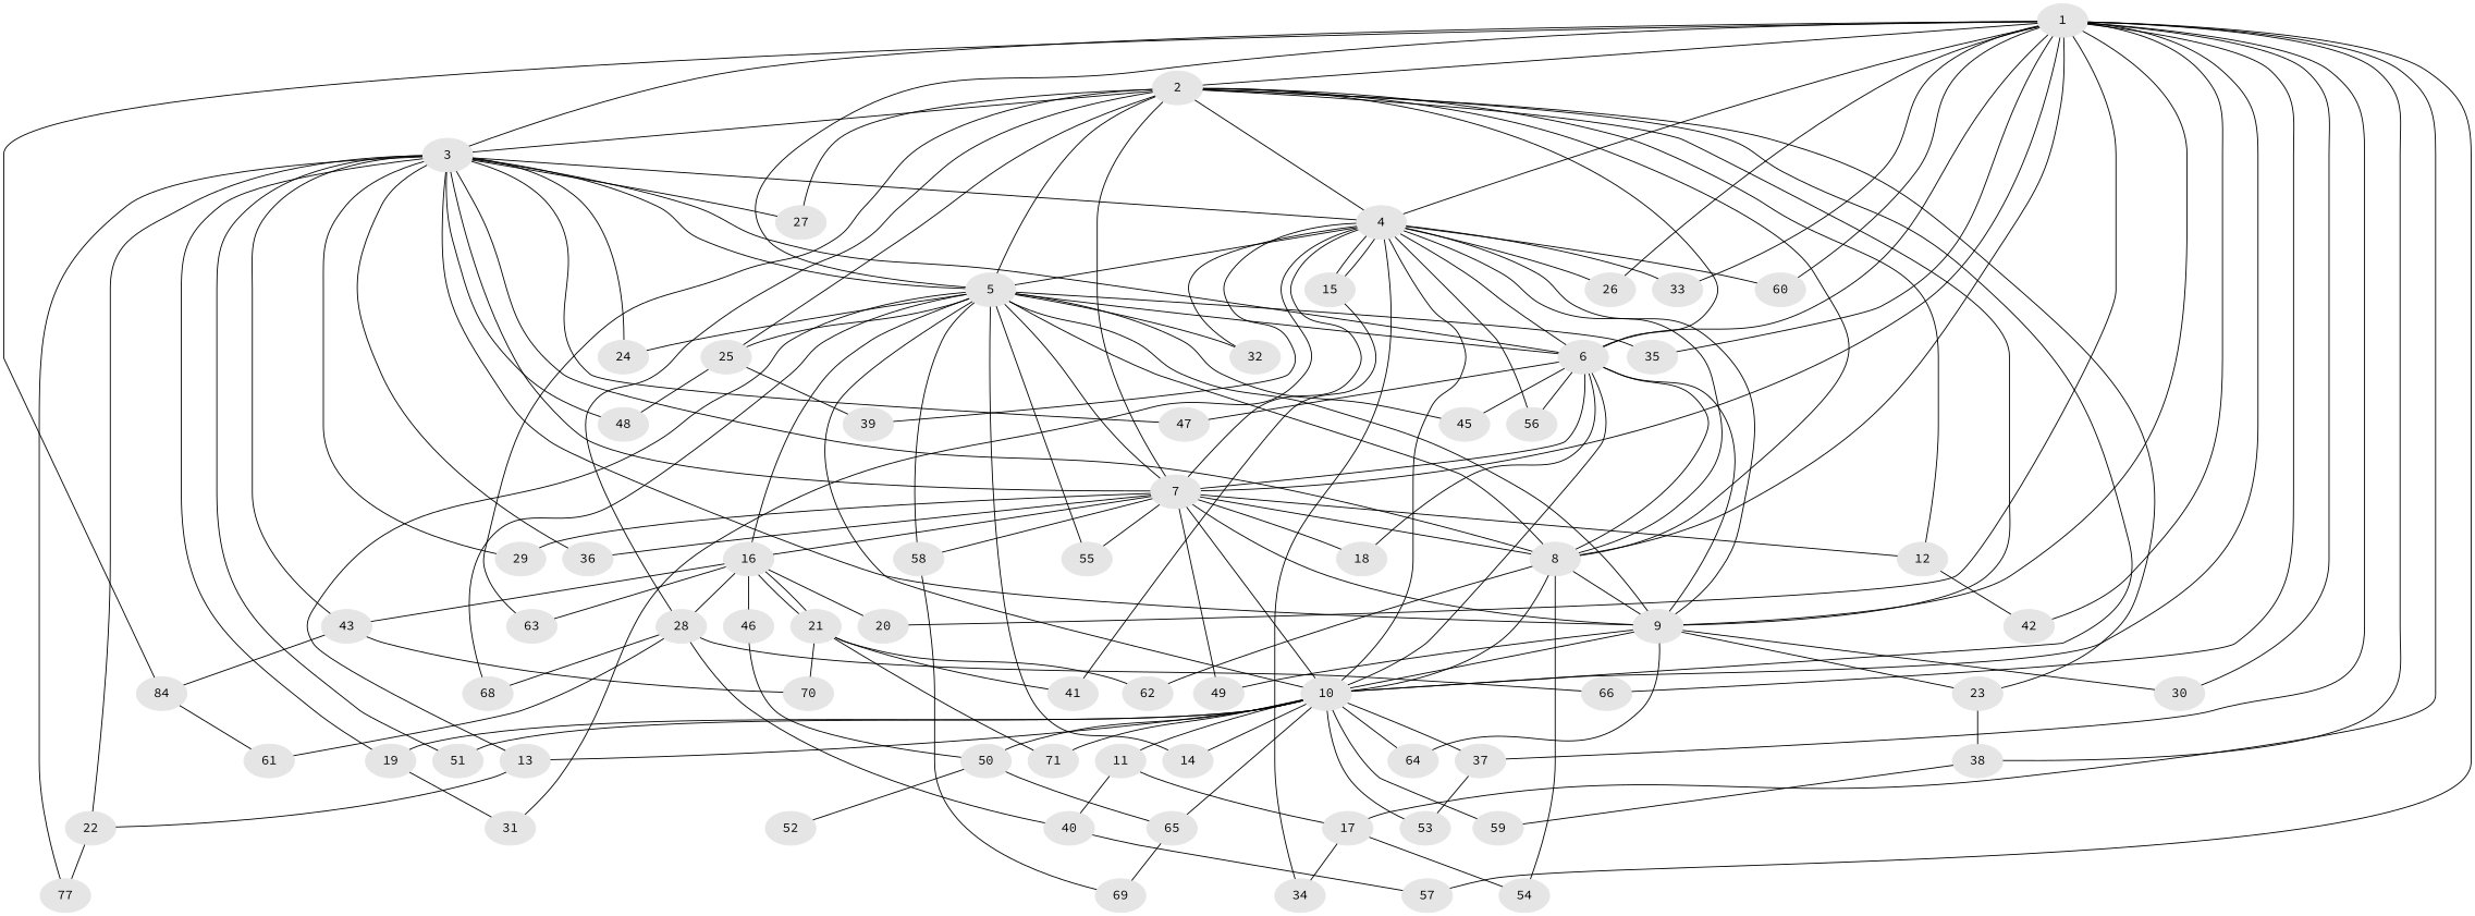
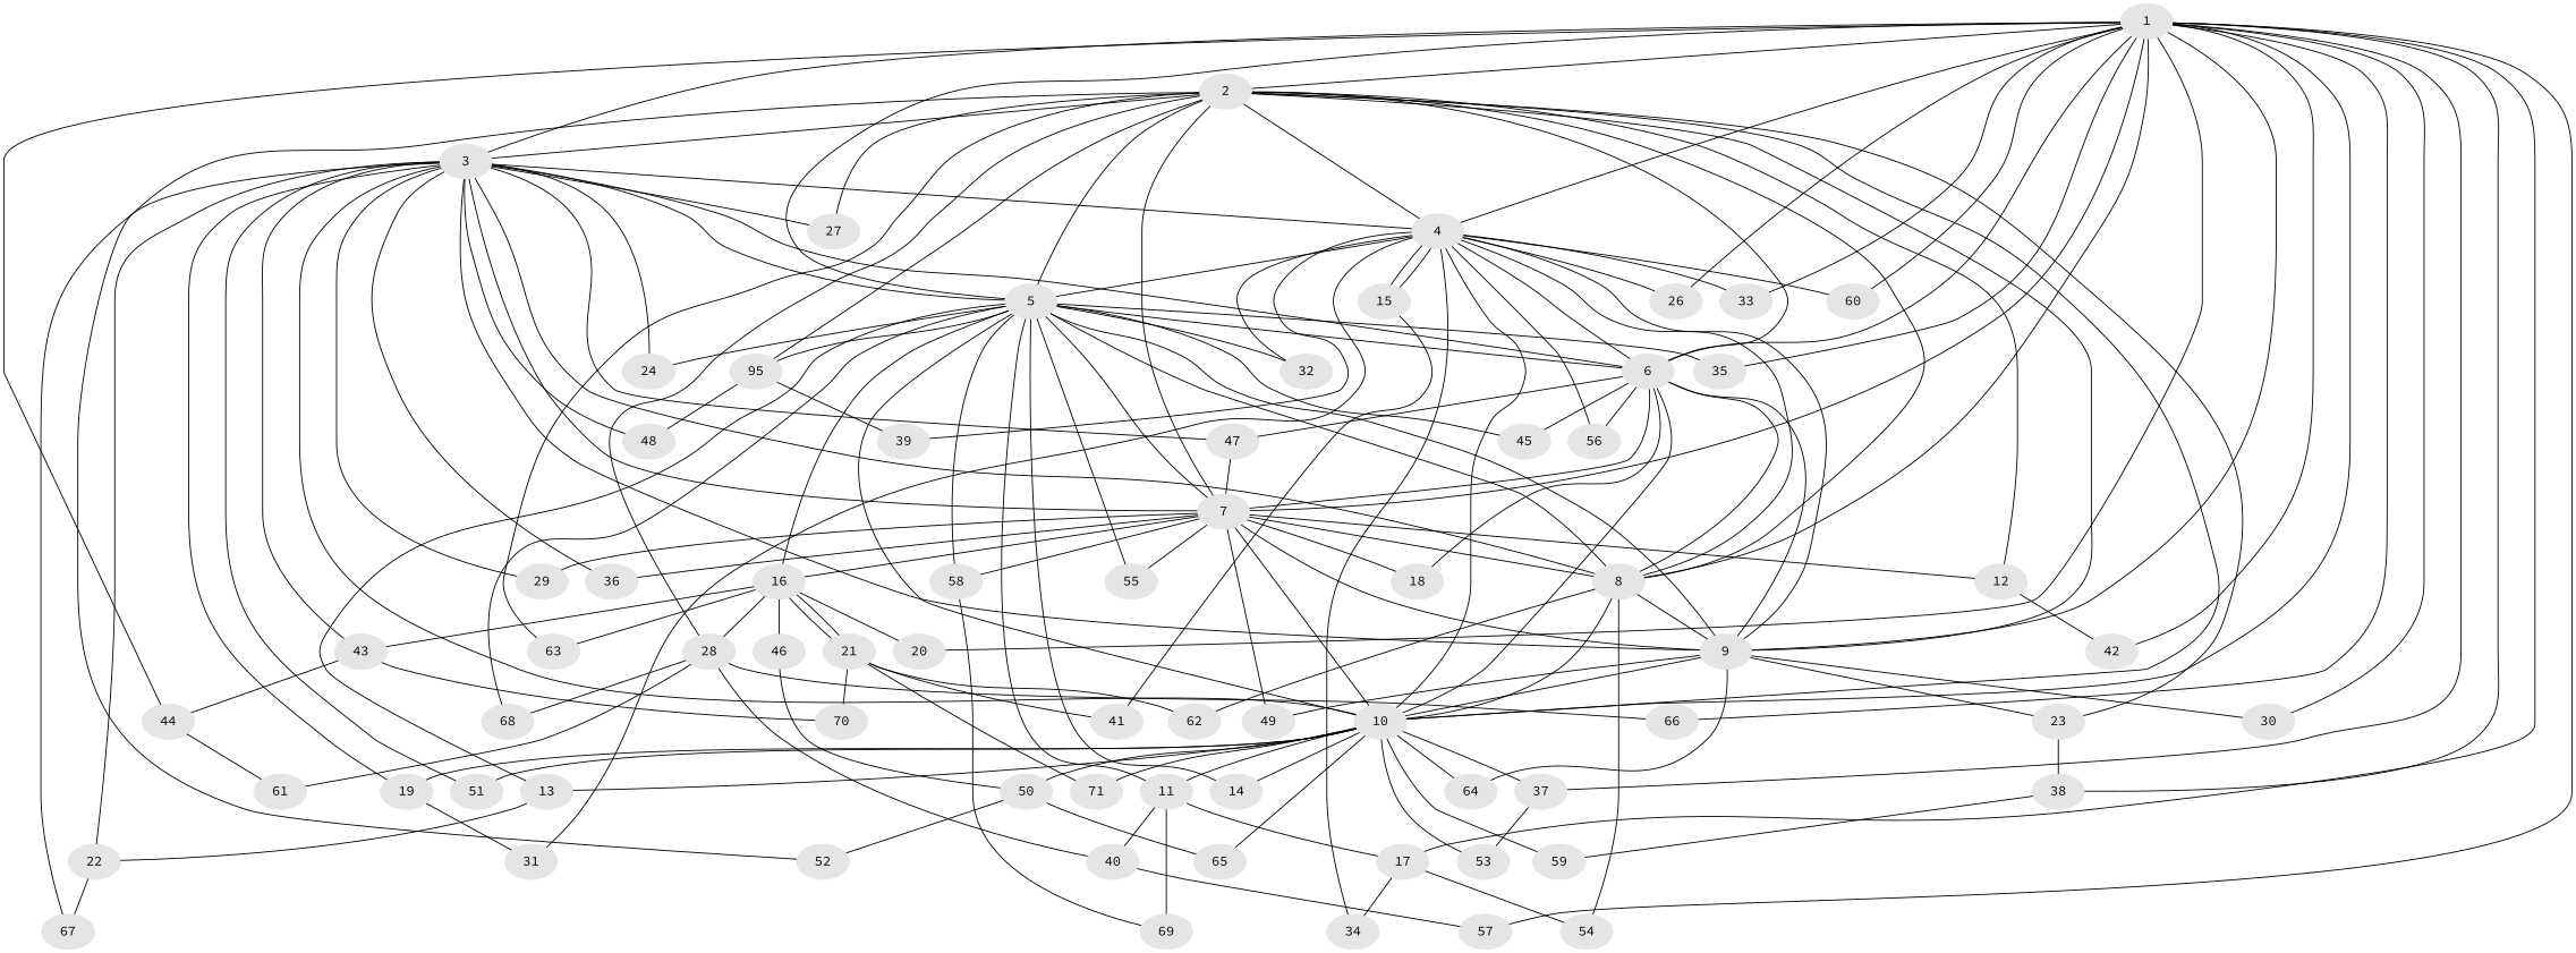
  graph {
    fontname="Source Code Pro"
    node [color=gray90 fontname="Source Code Pro" style=filled]
    edge [fontname="Source Code Pro"]
    1
    2
    3
    4
    5
    6
    7
    8
    9
    10
    17
    20
    26
    30
    33
    35
    37
    38
    42
-   44 [label=84]
+   44
    57
    60
    66
    12
    23
-   25
+   25 [label=95]
    27
    28
    52
    63
    19
    22
    24
    29
    36
    43
    47
    48
    51
-   67 [label=77]
+   67
    15
    31
    32
    34
    39
    56
    11
    13
    14
    16
    45
    55
    58
    68
    18
    49
    54
    62
    64
    50
    53
    59
    65
    71
    61
    40
    70
    41
    69
    21
    46
    1 -- 2
    1 -- 3
    1 -- 4
    1 -- 5
    1 -- 6
    1 -- 7
    1 -- 8
    1 -- 9
    1 -- 10
    1 -- 17
    1 -- 20
    1 -- 26
    1 -- 30
    1 -- 33
    1 -- 35
    1 -- 37
    1 -- 38
    1 -- 42
    1 -- 44
    1 -- 57
    1 -- 60
    1 -- 66
    2 -- 3
    2 -- 4
    2 -- 5
    2 -- 6
    2 -- 7
    2 -- 8
    2 -- 9
    2 -- 10
    2 -- 12
    2 -- 23
    2 -- 25
    2 -- 27
    2 -- 28
+   2 -- 52
    2 -- 63
    3 -- 4
    3 -- 5
    3 -- 6
    3 -- 7
    3 -- 8
    3 -- 9
+   3 -- 10
    3 -- 27
    3 -- 19
    3 -- 22
    3 -- 24
    3 -- 29
    3 -- 36
    3 -- 43
    3 -- 47
    3 -- 48
    3 -- 51
    3 -- 67
    4 -- 5
    4 -- 6
-   4 -- 7
+   47 -- 7
    4 -- 8
    4 -- 9
    4 -- 10
    4 -- 26
    4 -- 33
    4 -- 60
    4 -- 15
    4 -- 15
    4 -- 31
    4 -- 32
    4 -- 34
    4 -- 39
    4 -- 56
    5 -- 6
    5 -- 7
    5 -- 8
    5 -- 9
    5 -- 10
    5 -- 35
    5 -- 25
    5 -- 24
    5 -- 32
+   5 -- 11
    5 -- 13
    5 -- 14
    5 -- 16
    5 -- 45
    5 -- 55
    5 -- 58
    5 -- 68
    6 -- 7
    6 -- 8
    6 -- 9
    6 -- 10
    6 -- 47
    6 -- 56
    6 -- 45
    6 -- 18
    7 -- 8
    7 -- 9
    7 -- 10
    7 -- 12
    7 -- 29
    7 -- 36
    7 -- 16
    7 -- 55
    7 -- 58
    7 -- 18
    7 -- 49
    8 -- 9
    8 -- 10
    8 -- 54
    8 -- 62
    9 -- 10
    9 -- 30
    9 -- 23
    9 -- 49
    9 -- 64
    10 -- 37
    10 -- 19
    10 -- 51
    10 -- 11
    10 -- 13
    10 -- 14
    10 -- 64
    10 -- 50
    10 -- 53
    10 -- 59
    10 -- 65
    10 -- 71
    17 -- 34
    17 -- 54
    37 -- 53
    38 -- 59
    44 -- 61
    12 -- 42
    23 -- 38
    25 -- 48
    25 -- 39
    28 -- 66
    28 -- 68
    28 -- 61
    28 -- 40
    19 -- 31
    22 -- 67
    43 -- 44
    43 -- 70
    15 -- 41
    11 -- 17
    11 -- 40
-   65 -- 69
+   11 -- 69
    13 -- 22
    16 -- 20
    16 -- 28
    16 -- 63
    16 -- 43
    16 -- 21
    16 -- 21
    16 -- 46
    58 -- 69
    50 -- 52
    50 -- 65
    40 -- 57
    21 -- 62
    21 -- 71
    21 -- 70
    21 -- 41
    46 -- 50
  }
